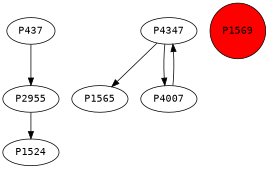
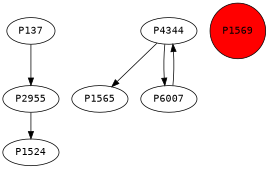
  digraph {
    fontname="DejaVu Sans Mono"
    node [fontname="DejaVu Sans Mono"]
    edge [fontname="DejaVu Sans Mono"]
-   P437
+   P437 [label=P137]
    P2955
    n3 [label=P1524]
    n4 [label=P1565]
-   P4344 [label=P4347]
-   P6007 [label=P4007]
+   P4344
+   P6007
    P1569 [fillcolor=red shape=circle style=filled]
    P437 -> P2955
    P2955 -> n3
    P4344 -> n4
    P4344 -> P6007
    P6007 -> P4344
  }
